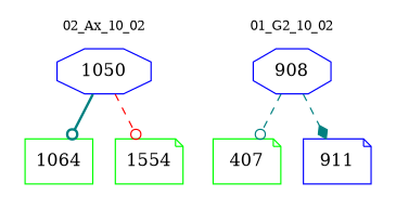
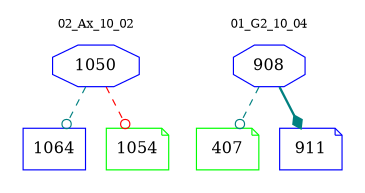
  digraph {
    node [color=blue shape=note]
    edge [arrowhead=odot color=teal style=bold]
    n1 [label=1050 shape=octagon]
-   n2 [color=green label=1064 shape=box]
-   n3 [color=green label=1554]
+   n2 [label=1064 shape=box]
+   n3 [color=green label=1054]
    n4 [label=908 shape=octagon]
    n5 [color=green label=407]
    n6 [label=911]
    subgraph cluster_1 {
      color=white
      fontsize=10
      label="02_Ax_10_02"
      n1
      n2
      n3
    }
    subgraph cluster_2 {
      color=white
      fontsize=10
-     label="01_G2_10_02"
+     label="01_G2_10_04"
      n4
      n5
      n6
    }
-   n1 -> n2
+   n1 -> n2 [style=dashed]
    n1 -> n3 [color=red style=dashed]
    n4 -> n5 [style=dashed]
-   n4 -> n6 [arrowhead=diamond style=dashed]
+   n4 -> n6 [arrowhead=diamond]
  }
